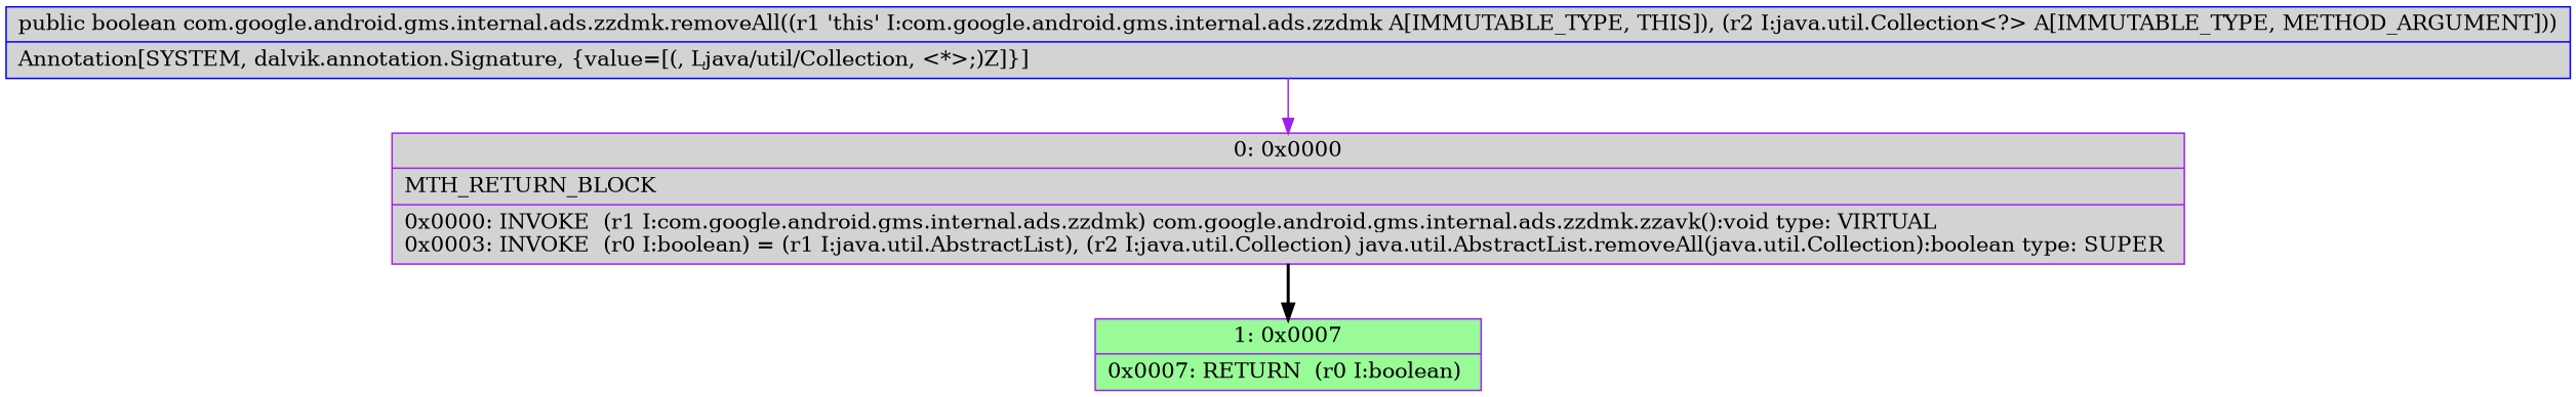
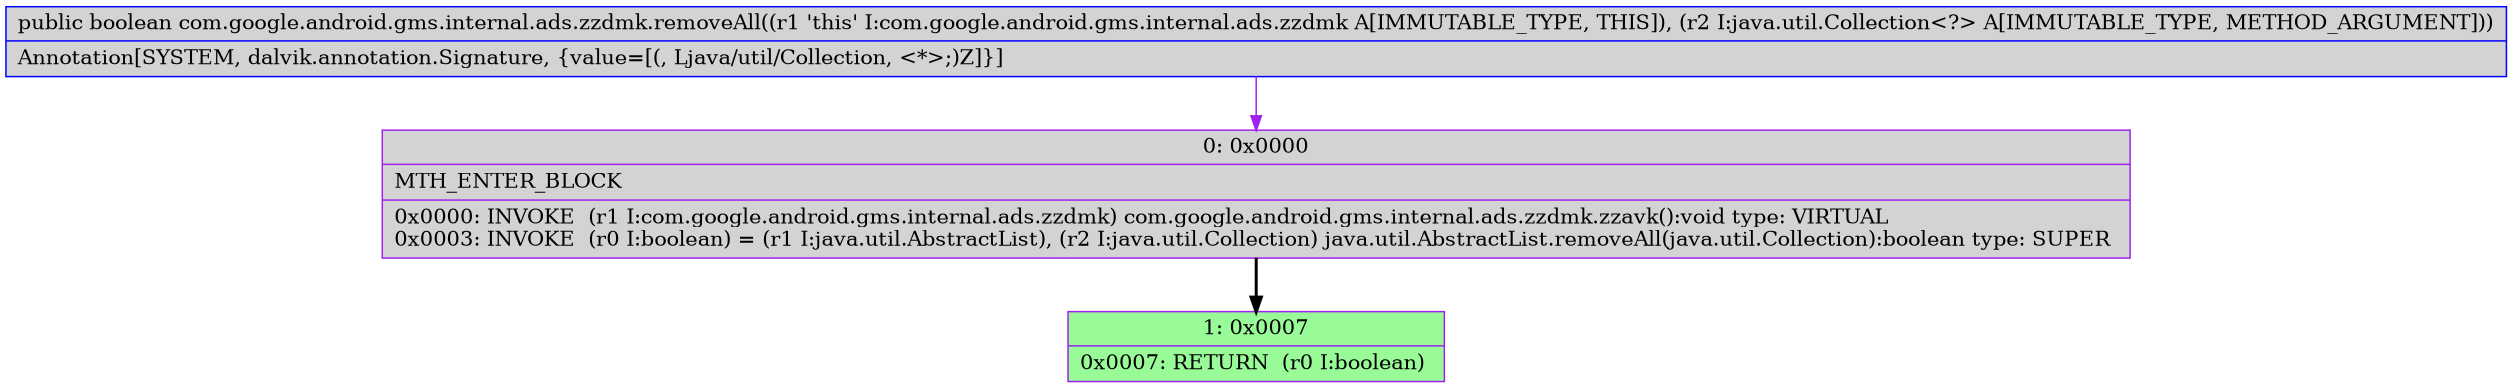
  digraph {
    node [shape=record style=filled fillcolor=lightgrey color=purple]
-   n1 [label="{0\:\ 0x0000|MTH_RETURN_BLOCK\l|0x0000: INVOKE  (r1 I:com.google.android.gms.internal.ads.zzdmk) com.google.android.gms.internal.ads.zzdmk.zzavk():void type: VIRTUAL \l0x0003: INVOKE  (r0 I:boolean) = (r1 I:java.util.AbstractList), (r2 I:java.util.Collection) java.util.AbstractList.removeAll(java.util.Collection):boolean type: SUPER \l}"]
+   n1 [label="{0\:\ 0x0000|MTH_ENTER_BLOCK\l|0x0000: INVOKE  (r1 I:com.google.android.gms.internal.ads.zzdmk) com.google.android.gms.internal.ads.zzdmk.zzavk():void type: VIRTUAL \l0x0003: INVOKE  (r0 I:boolean) = (r1 I:java.util.AbstractList), (r2 I:java.util.Collection) java.util.AbstractList.removeAll(java.util.Collection):boolean type: SUPER \l}"]
    n2 [label="{1\:\ 0x0007|0x0007: RETURN  (r0 I:boolean) \l}" fillcolor=palegreen]
    n3 [label="{public boolean com.google.android.gms.internal.ads.zzdmk.removeAll((r1 'this' I:com.google.android.gms.internal.ads.zzdmk A[IMMUTABLE_TYPE, THIS]), (r2 I:java.util.Collection\<?\> A[IMMUTABLE_TYPE, METHOD_ARGUMENT]))  | Annotation[SYSTEM, dalvik.annotation.Signature, \{value=[(, Ljava\/util\/Collection, \<*\>;)Z]\}]\l}" color=blue]
    n1 -> n2 [color=black style=bold]
    n3 -> n1 [color=purple style=solid]
  }
